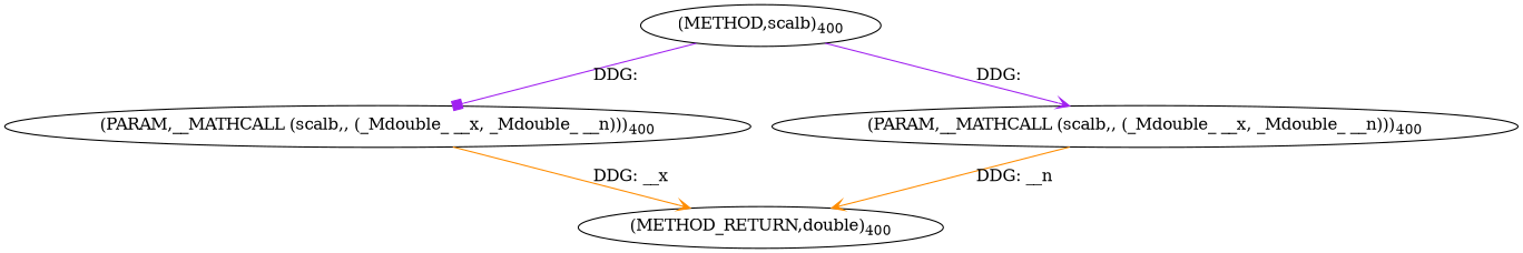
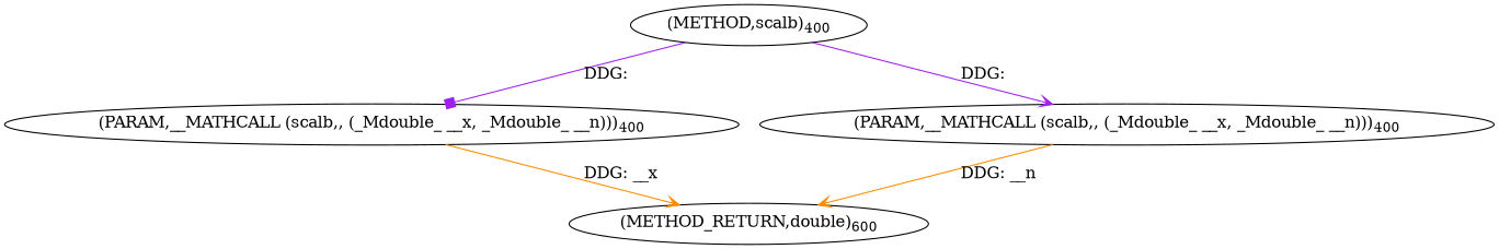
  digraph {
    edge [color=purple arrowhead=vee]
    n1 [label=<(METHOD,scalb)<SUB>400</SUB>>]
    n2 [label=<(PARAM,__MATHCALL (scalb,, (_Mdouble_ __x, _Mdouble_ __n)))<SUB>400</SUB>>]
    n3 [label=<(PARAM,__MATHCALL (scalb,, (_Mdouble_ __x, _Mdouble_ __n)))<SUB>400</SUB>>]
-   n4 [label=<(METHOD_RETURN,double)<SUB>400</SUB>>]
+   n4 [label=<(METHOD_RETURN,double)<SUB>600</SUB>>]
    n1 -> n2 [label="DDG: " arrowhead=box]
    n1 -> n3 [label="DDG: "]
    n2 -> n4 [label="DDG: __x" color=darkorange]
    n3 -> n4 [label="DDG: __n" color=darkorange]
  }
